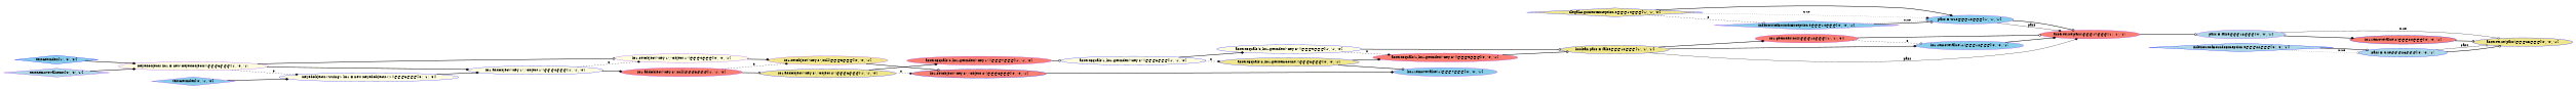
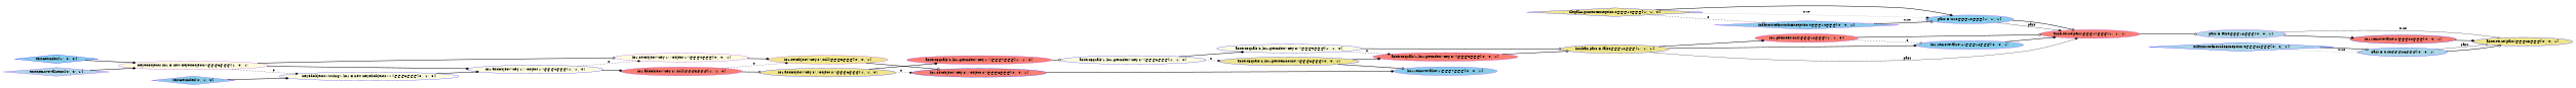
  digraph {
    rankdir=LR
    node [color=purple fillcolor=salmon shape=ellipse style=filled]
    edge [arrowhead=diamond style=bold]
    n1 [fillcolor=skyblue label="pass = true@@@15@@@['1', '1', '1']"]
    n2 [label="assertTrue(pass)@@@17@@@['1', '1', '1']"]
    n3 [fillcolor=lightblue label="pass = false@@@18@@@['0', '0', '1']"]
    n4 [color=blue fillcolor=skyblue label="testGetIndex['1', '0', '0']" shape=diamond]
    n5 [fillcolor=lightyellow label="KeyedObjects ko1 = new KeyedObjects()@@@3@@@['1', '0', '1']"]
    n6 [color=blue fillcolor=lightyellow label="KeyedObjects<String> ko1 = new KeyedObjects<>()@@@3@@@['0', '1', '0']"]
    n7 [color=blue fillcolor=lightyellow label="ko1.addObject(\"Key 1\",\"Object 1\")@@@4@@@['1', '1', '0']"]
    n8 [fillcolor=lightyellow label="ko1.setObject(\"Key 1\",\"Object 1\")@@@4@@@['0', '0', '1']"]
    n9 [color=blue fillcolor=lightblue label="IndexOutOfBoundsException e@@@22@@@['0', '0', '1']" shape=diamond]
    n10 [color=blue fillcolor=lightblue label="pass = true@@@23@@@['0', '0', '1']"]
    n11 [color=blue fillcolor=khaki label="assertTrue(pass)@@@25@@@['0', '0', '1']"]
    n12 [color=blue label="ko1.removeValue(2)@@@20@@@['0', '0', '1']"]
    n13 [fillcolor=lightblue label="testRemoveValueInt['0', '0', '1']" shape=diamond]
    n14 [label="ko1.addObject(\"Key 2\",null)@@@5@@@['1', '1', '0']"]
    n15 [fillcolor=khaki label="ko1.setObject(\"Key 2\",null)@@@5@@@['0', '0', '1']"]
    n16 [color=blue label="ko1.setObject(\"Key 3\",\"Object 2\")@@@6@@@['0', '0', '1']"]
    n17 [fillcolor=skyblue label="ko1.removeValue(1)@@@7@@@['0', '0', '1']"]
    n18 [label="ko1.getIndex(null)@@@12@@@['1', '1', '0']"]
    n19 [fillcolor=skyblue label="ko1.removeValue(-1)@@@12@@@['0', '0', '1']"]
    n20 [color=blue fillcolor=khaki label="assertEquals(2,ko1.getItemCount())@@@8@@@['0', '0', '1']"]
    n21 [label="assertEquals(1,ko1.getIndex(\"Key 3\"))@@@9@@@['0', '0', '1']"]
    n22 [color=blue fillcolor=khaki label="IllegalArgumentException e@@@14@@@['1', '1', '0']" shape=diamond]
    n23 [fillcolor=skyblue label="IndexOutOfBoundsException e@@@14@@@['0', '0', '1']" shape=diamond]
    n24 [color=blue fillcolor=lightyellow label="assertEquals(1,ko1.getIndex(\"Key 2\"))@@@8@@@['1', '1', '0']"]
    n25 [color=blue fillcolor=lightyellow label="assertEquals(2,ko1.getIndex(\"Key 3\"))@@@9@@@['1', '1', '0']"]
    n26 [color=blue fillcolor=khaki label="boolean pass = false@@@10@@@['1', '1', '1']"]
    n27 [color=blue fillcolor=khaki label="ko1.addObject(\"Key 3\",\"Object 2\")@@@6@@@['1', '1', '0']"]
    n28 [label="assertEquals(0,ko1.getIndex(\"Key 1\"))@@@7@@@['1', '1', '0']"]
    n29 [fillcolor=skyblue label="testGetIndex['0', '1', '0']" shape=diamond]
    n1 -> n2 [label=pass style=solid]
    n1 -> n2 [arrowhead=odot]
    n2 -> n3 [arrowhead=odot]
    n3 -> n11 [arrowhead=odot label=true style=solid]
    n3 -> n12
    n4 -> n5
    n5 -> n6 [label=0 style=dashed]
    n5 -> n7
    n5 -> n8 [arrowhead=odot]
    n6 -> n7
    n7 -> n8 [label=0 style=dashed]
    n7 -> n14
    n8 -> n15
    n9 -> n10 [arrowhead=odot label=true style=dotted]
    n9 -> n10 [arrowhead=odot]
    n10 -> n11 [arrowhead=odot]
    n10 -> n11 [arrowhead=odot label=pass style=solid]
-   n12 -> n11 [arrowhead=odot]
+   n12 -> n11
    n13 -> n5
    n14 -> n15 [label=0 style=dashed]
    n14 -> n27 [arrowhead=odot]
    n15 -> n16 [arrowhead=odot]
    n16 -> n17
    n18 -> n2 [arrowhead=odot]
    n18 -> n19 [arrowhead=odot label=0 style=dashed]
    n19 -> n2
    n20 -> n17 [arrowhead=odot]
    n20 -> n21
    n21 -> n26 [arrowhead=odot]
    n22 -> n1
    n22 -> n1 [label=true style=dotted]
    n22 -> n23 [arrowhead=odot label=0 style=dashed]
    n23 -> n1 [arrowhead=odot label=true style=dotted]
    n23 -> n1 [arrowhead=odot]
    n24 -> n20 [label=0 style=dashed]
    n24 -> n25
    n25 -> n21 [label=0 style=dashed]
    n25 -> n26 [arrowhead=odot]
    n26 -> n2 [label=pass style=solid]
    n26 -> n18
    n26 -> n19
    n27 -> n16 [label=0 style=dashed]
    n27 -> n28
    n28 -> n24 [arrowhead=odot]
    n29 -> n6
  }
